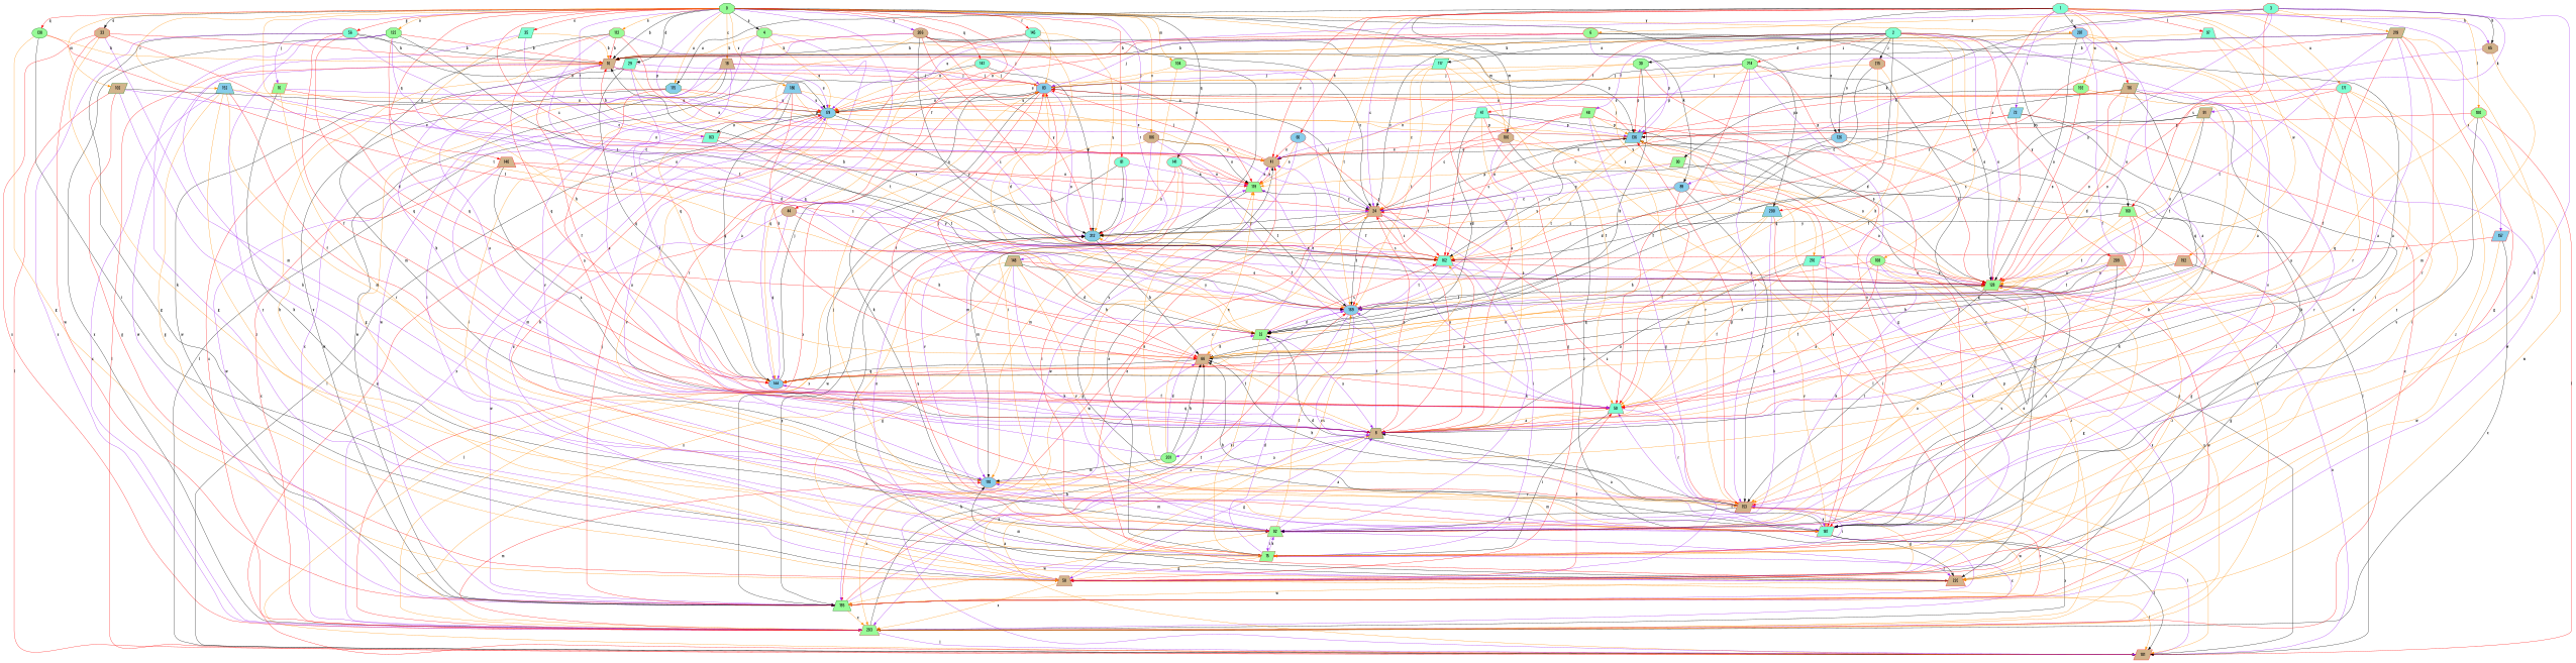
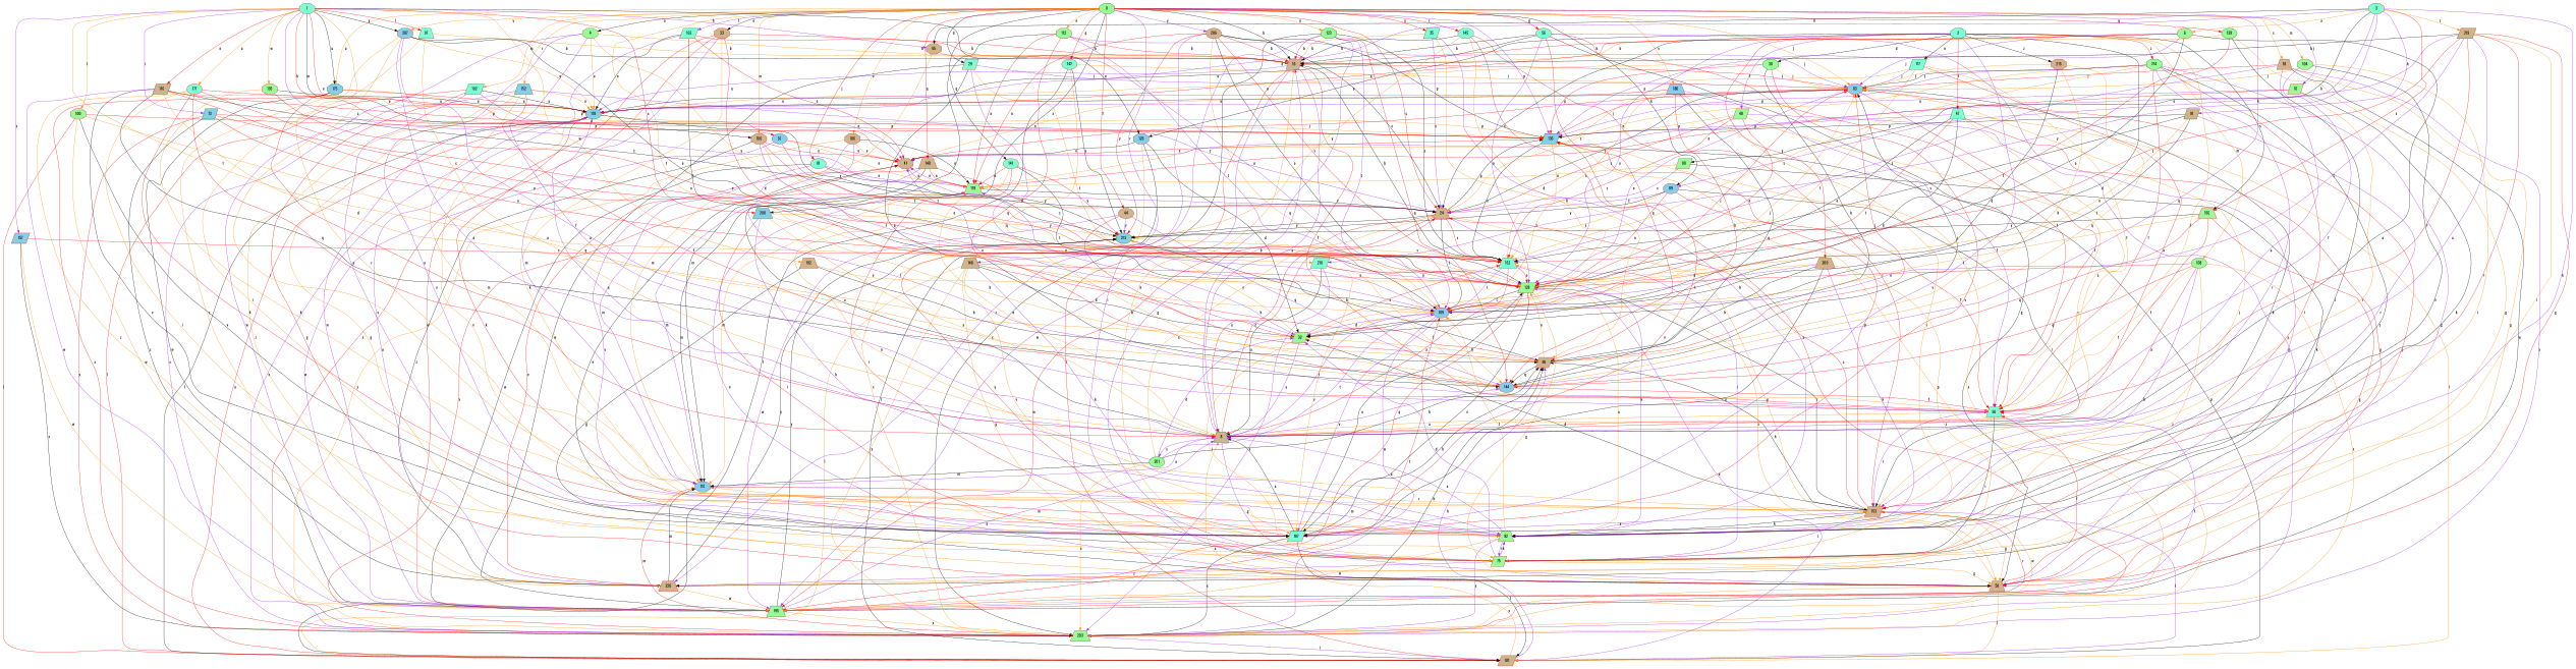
  strict digraph {
    fontname=Oswald
    node [color=brown fillcolor=tan fontname=Oswald shape=octagon style=filled]
    edge [color=darkorange fontname=Oswald]
    0 [color=darkgreen fillcolor=palegreen]
    4 [fillcolor=palegreen]
    16 [shape=parallelogram]
    18 [shape=trapezium]
    24 [color=red shape=trapezium]
    29 [fillcolor=aquamarine shape=parallelogram]
    33 [color=red]
    35 [color=darkgreen fillcolor=aquamarine shape=parallelogram]
    44 [shape=ellipse]
    56 [color=red fillcolor=aquamarine shape=ellipse]
    76 [color=red fillcolor=palegreen shape=parallelogram]
    81 [color=red fillcolor=aquamarine shape=ellipse]
    83 [color=red fillcolor=skyblue]
    89 [fillcolor=skyblue shape=ellipse]
-   102 [color=darkgreen shape=parallelogram]
+   102 [color=darkgreen fillcolor=aquamarine shape=parallelogram]
    104 [fillcolor=palegreen]
    106
    112 [fillcolor=palegreen]
    123 [color=darkgreen fillcolor=palegreen]
    136 [color=darkgreen fillcolor=skyblue shape=parallelogram]
    138 [color=darkgreen fillcolor=palegreen shape=ellipse]
    140 [color=red shape=trapezium]
    141 [color=red fillcolor=aquamarine shape=ellipse]
    142 [color=red fillcolor=aquamarine shape=ellipse]
    144 [color=red fillcolor=skyblue shape=ellipse]
    145 [fillcolor=aquamarine]
    148 [color=darkgreen shape=trapezium]
    152 [color=darkgreen fillcolor=skyblue shape=trapezium]
    163 [color=red fillcolor=aquamarine shape=parallelogram]
    169 [color=red fillcolor=skyblue shape=ellipse]
    175 [color=darkgreen fillcolor=skyblue]
    180 [fillcolor=skyblue shape=trapezium]
    186
    200 [color=darkgreen fillcolor=skyblue shape=trapezium]
    206 [shape=ellipse]
    207 [color=red fillcolor=skyblue]
    187 [color=red fillcolor=aquamarine shape=parallelogram]
    178 [color=darkgreen fillcolor=skyblue shape=ellipse]
    210 [fillcolor=aquamarine shape=parallelogram]
    8 [color=darkgreen shape=trapezium]
    195 [color=darkgreen fillcolor=palegreen shape=trapezium]
    50 [fillcolor=aquamarine shape=trapezium]
    101 [color=red shape=parallelogram]
    58 [shape=trapezium]
    162 [color=red fillcolor=aquamarine shape=trapezium]
    203 [fillcolor=palegreen shape=trapezium]
    75 [fillcolor=palegreen shape=parallelogram]
    212 [color=darkgreen fillcolor=skyblue]
    32 [fillcolor=palegreen shape=parallelogram]
    92 [fillcolor=palegreen shape=trapezium]
    110 [fillcolor=skyblue]
    66 [color=red shape=parallelogram]
    128 [color=red fillcolor=palegreen shape=parallelogram]
    153 [color=red shape=parallelogram]
    119 [fillcolor=palegreen shape=trapezium]
    41
    220 [color=red shape=trapezium]
    1 [fillcolor=aquamarine]
    60 [fillcolor=skyblue shape=ellipse]
    65
    73 [color=darkgreen fillcolor=skyblue shape=parallelogram]
    97 [fillcolor=aquamarine shape=trapezium]
    100 [color=red fillcolor=palegreen]
    116 [color=darkgreen shape=parallelogram]
    126 [fillcolor=skyblue]
    157 [color=red fillcolor=skyblue shape=parallelogram]
    177 [color=red fillcolor=aquamarine shape=ellipse]
    192 [color=red shape=trapezium]
    193 [color=red fillcolor=palegreen]
    2 [color=darkgreen fillcolor=aquamarine]
    30 [color=darkgreen fillcolor=palegreen]
    47 [color=darkgreen fillcolor=aquamarine shape=trapezium]
    48 [fillcolor=palegreen shape=parallelogram]
    108 [fillcolor=palegreen shape=ellipse]
    117 [color=darkgreen fillcolor=aquamarine shape=parallelogram]
    160 [color=red fillcolor=palegreen shape=trapezium]
    209 [color=red shape=trapezium]
    214 [color=darkgreen fillcolor=palegreen]
    215 [color=red]
    3 [color=red fillcolor=aquamarine]
    6 [color=red fillcolor=palegreen shape=ellipse]
    90 [fillcolor=palegreen shape=parallelogram]
    91 [color=darkgreen shape=parallelogram]
    219 [color=darkgreen shape=parallelogram]
    201 [color=darkgreen fillcolor=palegreen shape=ellipse]
    0 -> 4 [color=black label=a]
    0 -> 16 [color=black label=b]
    0 -> 18 [label=c]
    0 -> 24 [color=red label=c]
    0 -> 29 [color=black label=d]
    0 -> 33 [color=black label=e]
    0 -> 35 [color=red label=e]
    0 -> 44 [color=red label=f]
    0 -> 56 [color=red label=g]
    0 -> 76 [color=purple label=j]
    0 -> 81 [color=red label=j]
    0 -> 83 [label=j]
    0 -> 89 [color=black label=k]
    0 -> 102 [label=m]
    0 -> 104 [label=m]
    0 -> 106 [label=m]
    0 -> 112 [label=n]
    0 -> 123 [label=o]
    0 -> 136 [color=purple label=p]
    0 -> 138 [color=red label=q]
    0 -> 140 [color=red label=q]
    0 -> 141 [color=black label=q]
    0 -> 142 [color=red label=q]
    0 -> 144 [color=purple label=q]
    0 -> 145 [color=red label=r]
    0 -> 148 [color=purple label=r]
    0 -> 152 [label=r]
    0 -> 163 [color=purple label=t]
    0 -> 169 [label=t]
    0 -> 175 [label=u]
    0 -> 180 [label=v]
    0 -> 186 [label=v]
    0 -> 200 [color=black label=x]
    0 -> 206 [color=purple label=y]
    0 -> 207 [label=y]
    4 -> 16 [label=b]
    4 -> 187 [color=purple label=v]
    4 -> 178 [label=u]
    4 -> 210 [label=y]
    4 -> 8 [color=purple label=a]
    4 -> 195 [color=purple label=w]
    16 -> 83 [color=red label=j]
    16 -> 178 [color=purple label=u]
    16 -> 8 [color=purple label=a]
    16 -> 195 [color=purple label=w]
    16 -> 50 [color=red label=f]
    16 -> 101 [color=red label=l]
    18 -> 83 [color=red label=j]
    18 -> 8 [color=purple label=a]
    18 -> 195 [color=black label=w]
    18 -> 58 [label=g]
    18 -> 162 [color=purple label=s]
    18 -> 203 [color=purple label=x]
    24 -> 83 [color=black label=j]
    24 -> 136 [color=black label=p]
    24 -> 169 [color=black label=t]
    24 -> 8 [color=red label=a]
    24 -> 195 [color=red label=w]
    24 -> 58 [label=g]
    24 -> 162 [color=red label=s]
    24 -> 75 [color=purple label=i]
    24 -> 212 [color=black label=y]
    29 -> 83 [color=purple label=j]
    29 -> 144 [color=black label=q]
    29 -> 169 [label=t]
    29 -> 195 [color=black label=w]
    29 -> 32 [color=purple label=d]
    33 -> 16 [color=red label=b]
    33 -> 195 [color=red label=w]
    33 -> 203 [color=red label=x]
    33 -> 32 [color=red label=d]
    33 -> 92 [label=k]
    33 -> 110 [color=purple label=m]
    35 -> 16 [label=b]
    35 -> 24 [color=purple label=c]
    35 -> 92 [color=purple label=k]
    35 -> 66 [label=h]
    44 -> 144 [color=purple label=q]
    44 -> 195 [color=purple label=w]
    44 -> 212 [color=purple label=y]
    44 -> 66 [color=red label=h]
    56 -> 16 [color=black label=b]
    56 -> 144 [color=red label=q]
    56 -> 178 [color=black label=u]
    56 -> 50 [color=red label=f]
    56 -> 58 [color=black label=g]
    56 -> 203 [color=purple label=x]
    56 -> 128 [color=purple label=o]
    76 -> 178 [color=purple label=u]
    76 -> 92 [color=black label=k]
    76 -> 153 [label=r]
    76 -> 119 [color=red label=n]
    81 -> 187 [color=purple label=v]
    81 -> 195 [color=black label=w]
    81 -> 212 [color=black label=y]
    81 -> 119 [color=purple label=n]
    83 -> 178 [color=black label=u]
    83 -> 50 [color=red label=f]
    83 -> 92 [color=black label=k]
    83 -> 128 [color=purple label=o]
    89 -> 24 [color=purple label=c]
    89 -> 50 [color=red label=f]
    89 -> 162 [label=s]
    89 -> 212 [color=black label=y]
    89 -> 128 [color=red label=o]
    89 -> 153 [color=black label=r]
    102 -> 187 [color=purple label=v]
    102 -> 178 [color=black label=u]
    102 -> 101 [color=red label=l]
    102 -> 58 [color=red label=g]
    102 -> 41 [color=purple label=e]
    104 -> 83 [label=j]
    104 -> 187 [color=black label=v]
    104 -> 50 [color=purple label=f]
    104 -> 75 [label=i]
    106 -> 169 [color=purple label=t]
    106 -> 162 [color=red label=s]
    106 -> 128 [label=o]
    106 -> 41 [color=red label=e]
    106 -> 220 [color=black label=z]
    112 -> 16 [color=red label=b]
    112 -> 83 [color=purple label=j]
    112 -> 144 [color=red label=q]
    112 -> 169 [color=purple label=t]
    112 -> 110 [color=black label=m]
    112 -> 119 [color=red label=n]
    123 -> 16 [color=red label=b]
    123 -> 144 [color=red label=q]
    123 -> 169 [color=purple label=t]
    123 -> 58 [color=purple label=g]
    123 -> 162 [color=black label=s]
    123 -> 203 [color=black label=x]
    123 -> 220 [color=purple label=z]
    136 -> 83 [color=red label=j]
    136 -> 169 [label=t]
    136 -> 187 [color=red label=v]
    136 -> 162 [color=black label=s]
    136 -> 203 [label=x]
    136 -> 41 [color=red label=e]
    138 -> 16 [label=b]
    138 -> 169 [color=red label=t]
    138 -> 58 [label=g]
    138 -> 75 [color=black label=i]
    140 -> 8 [color=black label=a]
    140 -> 162 [color=red label=s]
    140 -> 203 [color=red label=x]
    140 -> 110 [color=purple label=m]
    140 -> 119 [color=red label=n]
    141 -> 169 [color=black label=t]
    141 -> 75 [color=red label=i]
    141 -> 212 [color=red label=y]
    141 -> 110 [label=m]
    141 -> 119 [color=red label=n]
    142 -> 83 [label=j]
    142 -> 144 [label=q]
    142 -> 101 [color=black label=l]
    142 -> 212 [color=black label=y]
    144 -> 83 [color=black label=j]
    144 -> 50 [color=red label=f]
    145 -> 16 [color=black label=b]
    145 -> 203 [color=red label=x]
    145 -> 212 [label=y]
    145 -> 32 [label=d]
    145 -> 153 [color=red label=r]
    148 -> 187 [label=v]
    148 -> 101 [label=l]
    148 -> 58 [label=g]
    148 -> 203 [label=x]
    148 -> 32 [color=black label=d]
    148 -> 92 [color=purple label=k]
    148 -> 66 [color=red label=h]
    148 -> 128 [color=red label=o]
    152 -> 24 [color=purple label=c]
    152 -> 178 [label=u]
    152 -> 50 [color=red label=f]
    152 -> 58 [label=g]
    152 -> 203 [color=purple label=x]
    152 -> 110 [label=m]
    152 -> 220 [label=z]
    163 -> 16 [color=red label=b]
    163 -> 169 [color=black label=t]
-   178 -> 163 [color=black label=u]
+   163 -> 178 [color=black label=u]
    163 -> 195 [color=purple label=w]
    163 -> 41 [color=red label=e]
    169 -> 83 [color=red label=j]
    169 -> 187 [color=purple label=v]
    169 -> 203 [color=purple label=x]
    169 -> 32 [color=purple label=d]
    169 -> 119 [color=purple label=n]
    175 -> 136 [label=p]
    175 -> 178 [color=red label=u]
    175 -> 8 [color=red label=a]
    175 -> 195 [color=black label=w]
    175 -> 203 [color=red label=x]
    180 -> 144 [color=black label=q]
    180 -> 178 [color=purple label=u]
    180 -> 50 [color=purple label=f]
    180 -> 162 [label=s]
    180 -> 75 [label=i]
    180 -> 66 [color=red label=h]
    180 -> 41 [label=e]
    186 -> 50 [color=purple label=f]
    186 -> 203 [label=x]
    186 -> 110 [color=purple label=m]
    186 -> 119 [color=black label=n]
    186 -> 41 [label=e]
    200 -> 8 [label=a]
    200 -> 75 [color=red label=i]
    200 -> 212 [label=y]
    200 -> 92 [color=purple label=k]
    200 -> 66 [label=h]
    206 -> 16 [color=red label=b]
    206 -> 24 [color=black label=c]
    206 -> 136 [color=black label=p]
    206 -> 144 [label=q]
    206 -> 162 [color=red label=s]
    206 -> 75 [color=purple label=i]
    206 -> 212 [color=red label=y]
    206 -> 128 [color=black label=o]
    206 -> 119 [color=red label=n]
    207 -> 16 [color=black label=b]
    207 -> 178 [label=u]
    207 -> 8 [color=purple label=a]
    207 -> 50 [color=purple label=f]
    207 -> 128 [color=black label=o]
    207 -> 153 [label=r]
    207 -> 220 [label=z]
    187 -> 8 [color=black label=a]
    187 -> 101 [color=black label=l]
    187 -> 203 [color=black label=x]
    187 -> 212 [color=red label=y]
    187 -> 110 [label=m]
    187 -> 66 [color=black label=h]
    187 -> 128 [color=black label=o]
    178 -> 136 [label=p]
    178 -> 187 [label=v]
    178 -> 101 [color=black label=l]
    178 -> 203 [color=purple label=x]
    178 -> 212 [color=black label=y]
    178 -> 92 [color=red label=k]
    210 -> 187 [label=v]
    210 -> 8 [color=black label=a]
    210 -> 50 [label=f]
    210 -> 203 [color=purple label=x]
    210 -> 128 [color=purple label=o]
    8 -> 16 [color=purple label=b]
    8 -> 24 [color=red label=c]
    8 -> 144 [color=purple label=q]
    8 -> 169 [color=purple label=t]
    8 -> 58 [color=purple label=g]
    8 -> 119 [label=n]
    8 -> 201 [color=purple label=x]
    195 -> 83 [color=red label=j]
    195 -> 169 [color=red label=t]
    195 -> 8 [color=purple label=a]
    195 -> 50 [color=purple label=f]
    195 -> 203 [label=x]
    195 -> 212 [color=black label=y]
    195 -> 153 [color=red label=r]
    50 -> 8 [label=a]
    50 -> 75 [color=black label=i]
    50 -> 153 [color=purple label=r]
    101 -> 136 [color=black label=p]
    101 -> 178 [color=red label=u]
    101 -> 8 [label=a]
    101 -> 66 [color=purple label=h]
    101 -> 128 [color=purple label=o]
    58 -> 50 [color=red label=f]
    58 -> 101 [label=l]
    58 -> 162 [label=s]
    58 -> 203 [label=x]
    58 -> 119 [color=purple label=n]
    162 -> 16 [color=black label=b]
    162 -> 169 [color=purple label=t]
    162 -> 8 [color=red label=a]
    162 -> 92 [color=purple label=k]
    162 -> 128 [color=red label=o]
    203 -> 136 [label=p]
    203 -> 101 [color=purple label=l]
    203 -> 110 [color=red label=m]
    203 -> 66 [color=black label=h]
    75 -> 16 [label=b]
    75 -> 58 [label=g]
    75 -> 32 [color=purple label=d]
    75 -> 92 [color=purple label=k]
    75 -> 41 [color=black label=e]
    75 -> 220 [color=purple label=z]
    212 -> 162 [label=s]
    212 -> 66 [color=black label=h]
    32 -> 83 [label=j]
    32 -> 8 [color=purple label=a]
    32 -> 162 [color=red label=s]
    32 -> 75 [label=i]
    32 -> 212 [label=y]
    32 -> 66 [label=h]
    32 -> 41 [color=purple label=e]
    92 -> 83 [label=j]
    92 -> 169 [label=t]
    92 -> 8 [color=purple label=a]
    92 -> 195 [label=w]
    92 -> 203 [color=purple label=x]
    92 -> 75 [color=purple label=i]
    92 -> 110 [color=purple label=m]
    92 -> 128 [label=o]
    110 -> 8 [color=purple label=a]
    110 -> 153 [label=r]
    66 -> 83 [color=red label=j]
    66 -> 144 [color=black label=q]
    66 -> 128 [label=o]
    128 -> 169 [color=black label=t]
    128 -> 187 [color=black label=v]
    128 -> 195 [color=red label=w]
    128 -> 58 [label=g]
    128 -> 153 [color=black label=r]
    153 -> 24 [color=red label=c]
    153 -> 136 [color=red label=p]
    153 -> 187 [color=purple label=v]
    153 -> 195 [label=w]
    153 -> 101 [color=purple label=l]
    153 -> 58 [label=g]
    153 -> 75 [color=purple label=i]
    153 -> 32 [color=black label=d]
    153 -> 92 [color=black label=k]
    153 -> 66 [color=black label=h]
    153 -> 119 [label=n]
    119 -> 24 [color=black label=c]
    119 -> 110 [color=black label=m]
    119 -> 41 [color=purple label=e]
    41 -> 83 [color=red label=j]
    41 -> 119 [color=red label=n]
    220 -> 178 [color=purple label=u]
    220 -> 195 [label=w]
    220 -> 212 [color=black label=y]
    220 -> 110 [color=black label=m]
    220 -> 41 [color=red label=e]
    1 -> 24 [color=purple label=c]
    1 -> 106 [color=black label=m]
    1 -> 169 [label=t]
    1 -> 175 [color=black label=u]
    1 -> 200 [color=red label=x]
    1 -> 207 [color=black label=y]
    1 -> 153 [label=r]
    1 -> 41 [color=red label=e]
    1 -> 60 [color=red label=h]
    1 -> 65 [color=purple label=h]
    1 -> 73 [color=purple label=i]
    1 -> 97 [color=red label=l]
    1 -> 100 [label=l]
    1 -> 116 [color=red label=n]
    1 -> 126 [color=black label=o]
    1 -> 157 [color=purple label=s]
    1 -> 177 [label=u]
    1 -> 192 [label=w]
    1 -> 193 [label=w]
    60 -> 195 [color=purple label=w]
    60 -> 162 [color=red label=s]
    60 -> 119 [label=n]
    60 -> 41 [color=red label=e]
    65 -> 110 [label=m]
    65 -> 128 [color=purple label=o]
    73 -> 24 [color=red label=c]
    73 -> 136 [color=red label=p]
    73 -> 203 [color=red label=x]
    73 -> 128 [color=red label=o]
    73 -> 220 [color=black label=z]
    97 -> 16 [label=b]
    97 -> 8 [label=a]
    97 -> 75 [label=i]
    100 -> 136 [color=red label=p]
    100 -> 144 [label=q]
    100 -> 187 [color=black label=v]
    100 -> 195 [label=w]
    100 -> 101 [color=red label=l]
    116 -> 24 [color=black label=c]
    116 -> 136 [color=red label=p]
    116 -> 144 [color=black label=q]
    116 -> 187 [color=black label=v]
    116 -> 178 [label=u]
    116 -> 195 [color=purple label=w]
    116 -> 32 [label=d]
    116 -> 128 [color=red label=o]
    126 -> 101 [color=black label=l]
    126 -> 203 [label=x]
    126 -> 32 [color=black label=d]
    126 -> 41 [color=black label=e]
    157 -> 195 [label=w]
    157 -> 162 [color=red label=s]
    157 -> 203 [color=black label=x]
    177 -> 178 [color=red label=u]
    177 -> 8 [color=red label=a]
    177 -> 75 [label=i]
    177 -> 92 [color=red label=k]
    177 -> 128 [color=red label=o]
    177 -> 220 [label=z]
    192 -> 58 [color=black label=g]
    192 -> 66 [color=black label=h]
    192 -> 128 [label=o]
    193 -> 178 [color=black label=u]
    193 -> 92 [label=k]
    193 -> 128 [color=red label=o]
    2 -> 24 [color=black label=c]
    2 -> 187 [color=purple label=v]
    2 -> 50 [label=f]
    2 -> 32 [color=black label=d]
    2 -> 128 [color=purple label=o]
    2 -> 126 [color=black label=o]
    2 -> 30 [color=black label=d]
    2 -> 47 [color=red label=f]
    2 -> 48 [color=purple label=f]
    2 -> 108 [label=m]
    2 -> 117 [color=black label=n]
    2 -> 160 [color=black label=s]
    2 -> 209 [color=red label=y]
    2 -> 214 [color=red label=z]
    2 -> 215 [color=black label=z]
    30 -> 83 [label=j]
    30 -> 136 [color=red label=p]
    30 -> 187 [color=red label=v]
    30 -> 178 [label=u]
    30 -> 66 [color=black label=h]
    47 -> 136 [color=purple label=p]
    47 -> 169 [color=red label=t]
    47 -> 8 [label=a]
    47 -> 101 [label=l]
    47 -> 58 [color=red label=g]
    47 -> 32 [color=black label=d]
    47 -> 128 [color=black label=o]
    48 -> 24 [color=red label=c]
    48 -> 136 [label=p]
    48 -> 58 [color=purple label=g]
    48 -> 162 [color=red label=s]
    48 -> 128 [color=red label=o]
    48 -> 153 [label=r]
    108 -> 144 [color=red label=q]
    108 -> 8 [color=red label=a]
    108 -> 50 [label=f]
    108 -> 203 [label=x]
    108 -> 92 [color=purple label=k]
    108 -> 128 [color=red label=o]
    108 -> 220 [label=z]
    117 -> 24 [label=c]
    117 -> 83 [color=purple label=j]
    117 -> 169 [label=t]
    117 -> 8 [color=red label=a]
    117 -> 50 [label=f]
    160 -> 144 [color=red label=q]
    160 -> 169 [label=t]
    160 -> 50 [color=red label=f]
    160 -> 58 [color=red label=g]
    160 -> 212 [color=black label=y]
    209 -> 169 [color=purple label=t]
    209 -> 187 [color=black label=v]
    209 -> 92 [color=purple label=k]
    209 -> 66 [color=black label=h]
    209 -> 128 [label=o]
    209 -> 220 [label=z]
    214 -> 83 [color=black label=j]
    214 -> 136 [color=purple label=p]
    214 -> 50 [color=red label=f]
    214 -> 58 [color=purple label=g]
    214 -> 162 [label=s]
    214 -> 75 [color=red label=i]
    214 -> 153 [color=purple label=r]
    214 -> 119 [label=n]
    214 -> 220 [color=black label=z]
    215 -> 83 [label=j]
    215 -> 144 [label=q]
    215 -> 32 [color=black label=d]
    215 -> 66 [label=h]
    3 -> 89 [color=purple label=k]
    3 -> 178 [color=purple label=u]
    3 -> 210 [color=purple label=y]
    3 -> 92 [color=purple label=k]
    3 -> 65 [color=black label=h]
    3 -> 160 [color=red label=s]
    3 -> 6 [label=a]
    3 -> 90 [color=black label=k]
    3 -> 91 [color=purple label=k]
    3 -> 219 [label=z]
    6 -> 16 [color=red label=b]
    6 -> 83 [color=purple label=j]
    6 -> 136 [color=purple label=p]
    6 -> 178 [color=red label=u]
    6 -> 8 [color=black label=a]
    6 -> 128 [color=black label=o]
    90 -> 24 [color=purple label=c]
    90 -> 92 [color=black label=k]
    90 -> 119 [label=n]
    91 -> 136 [color=black label=p]
    91 -> 169 [color=black label=t]
    91 -> 162 [color=black label=s]
    91 -> 128 [label=o]
    91 -> 153 [color=purple label=r]
    219 -> 16 [color=black label=b]
    219 -> 169 [color=purple label=t]
    219 -> 8 [color=purple label=a]
    219 -> 50 [color=red label=f]
    219 -> 58 [color=red label=g]
    219 -> 162 [color=red label=s]
    219 -> 75 [label=i]
    219 -> 153 [color=red label=r]
    219 -> 41 [color=purple label=e]
    201 -> 24 [label=c]
    201 -> 169 [color=purple label=t]
    201 -> 178 [color=purple label=u]
    201 -> 203 [label=x]
    201 -> 32 [color=purple label=d]
    201 -> 110 [color=black label=m]
    201 -> 66 [color=black label=h]
  }
